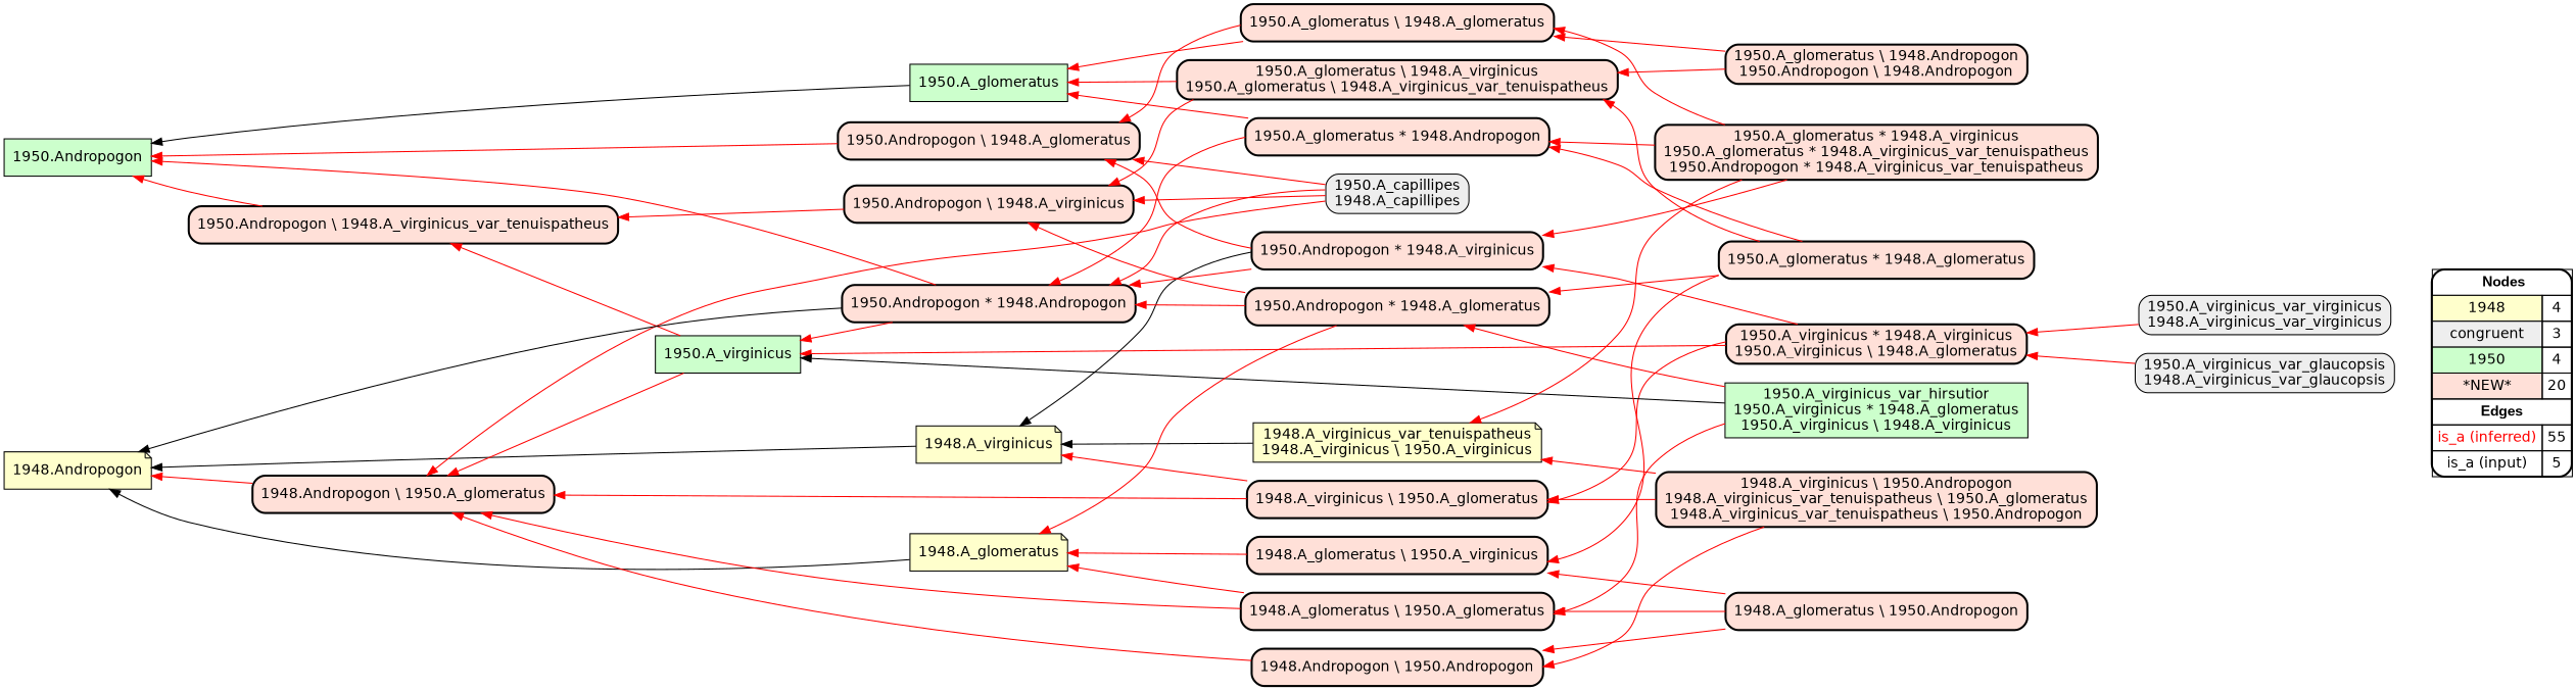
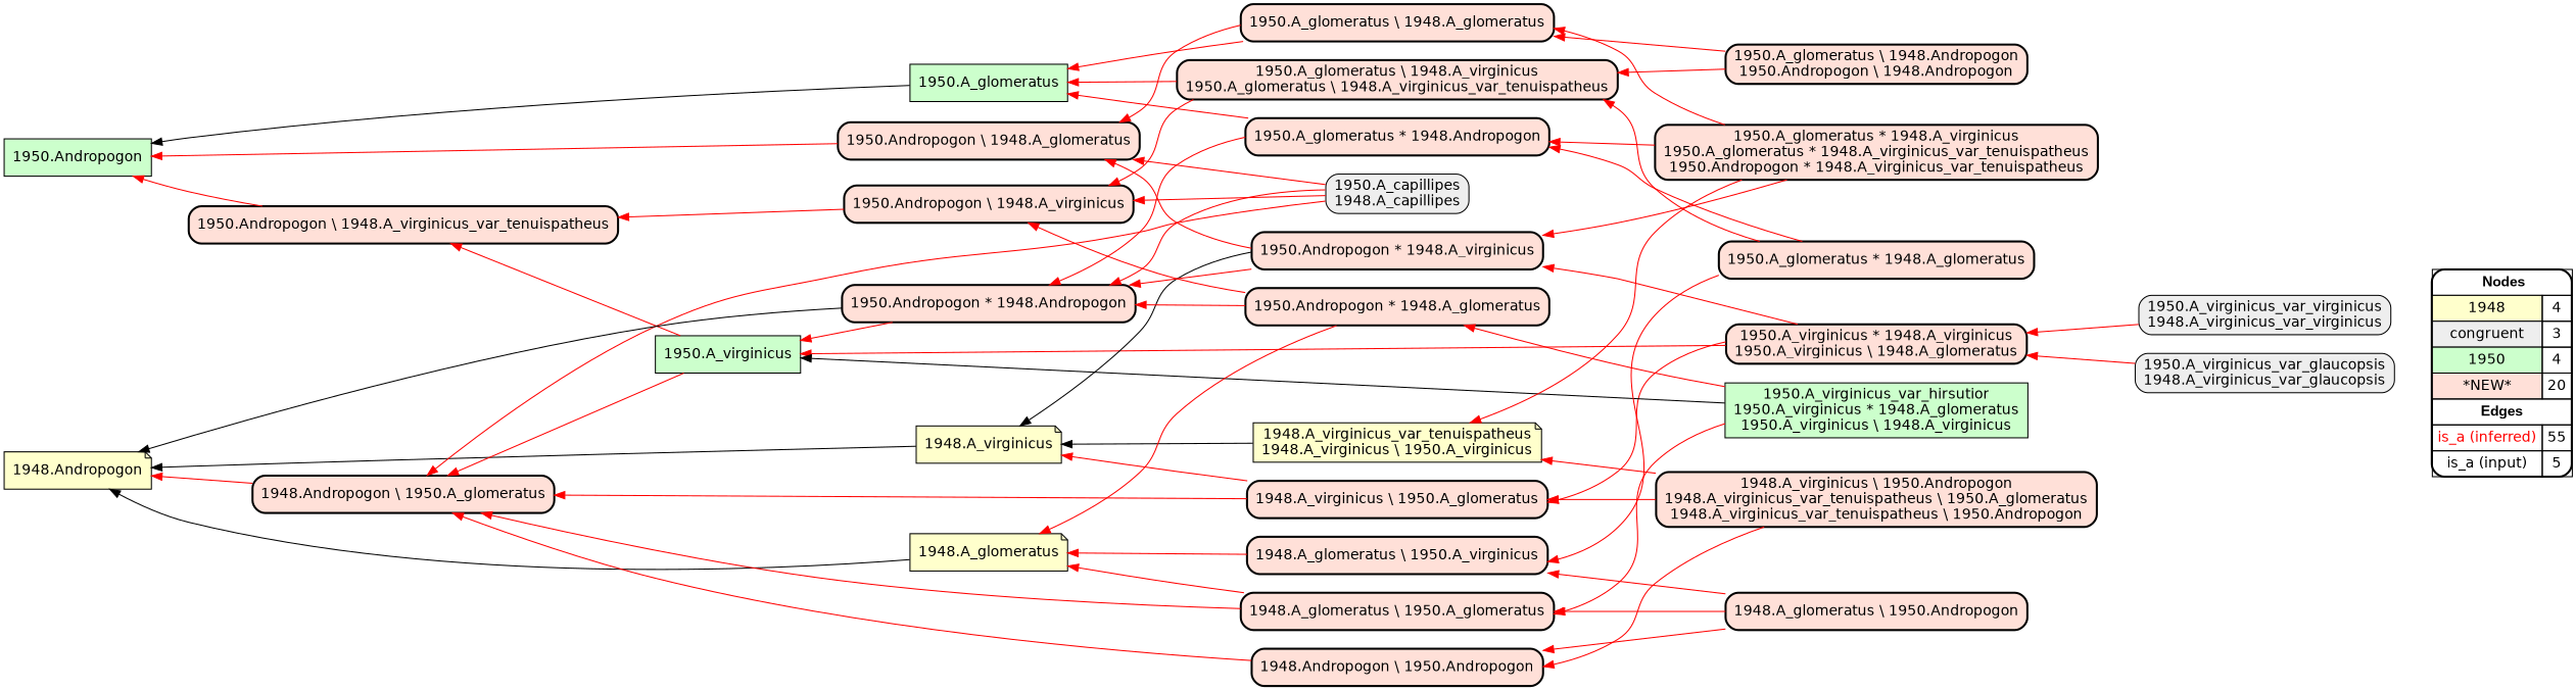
  digraph {
    rankdir=RL
    node [fillcolor="#FFE0D8" fontname=helvetica shape=box style="filled,rounded,bold"]
    edge [arrowhead=normal color="#FF0000" constraint=true penwidth=1 style=solid]
    n1 [fillcolor=white label=<   <TABLE BORDER="0" CELLBORDER="1" CELLSPACING="0" CELLPADDING="4">  <TR> <TD COLSPAN="2"><font face="Arial Black"> Nodes</font></TD> </TR>  <TR>   <TD bgcolor="#FFFFCC" fontname="helvetica">1948</TD>   <TD>4</TD>   </TR>  <TR>   <TD bgcolor="#EEEEEE" fontname="helvetica">congruent</TD>   <TD>3</TD>   </TR>  <TR>   <TD bgcolor="#CCFFCC" fontname="helvetica">1950</TD>   <TD>4</TD>   </TR>  <TR>   <TD bgcolor="#FFE0D8" fontname="helvetica">*NEW*</TD>   <TD>20</TD>   </TR>  <TR> <TD COLSPAN="2"><font face = "Arial Black"> Edges </font></TD> </TR>  <TR>   <TD><font color ="#FF0000">is_a (inferred)</font></TD><TD>55</TD> </TR> <TR>   <TD><font color ="#000000">is_a (input)</font></TD><TD>5</TD> </TR> </TABLE>   > margin=0]
    "1948.Andropogon" [fillcolor="#FFFFCC" shape=note style=filled]
    "1948.A_virginicus" [fillcolor="#FFFFCC" shape=note style=filled]
    "1948.A_glomeratus" [fillcolor="#FFFFCC" shape=note style=filled]
    "1948.A_virginicus_var_tenuispatheus\n1948.A_virginicus \\ 1950.A_virginicus" [fillcolor="#FFFFCC" shape=note style=filled]
    "1950.A_virginicus_var_virginicus\n1948.A_virginicus_var_virginicus" [fillcolor="#EEEEEE" style="filled,rounded"]
    "1950.A_virginicus * 1948.A_virginicus\n1950.A_virginicus \\ 1948.A_glomeratus"
    "1950.A_virginicus" [fillcolor="#CCFFCC" style=filled]
    "1950.Andropogon * 1948.A_virginicus"
    "1948.A_virginicus \\ 1950.A_glomeratus"
    "1950.A_virginicus_var_glaucopsis\n1948.A_virginicus_var_glaucopsis" [fillcolor="#EEEEEE" style="filled,rounded"]
    "1950.A_capillipes\n1948.A_capillipes" [fillcolor="#EEEEEE" style="filled,rounded"]
    "1950.Andropogon * 1948.Andropogon"
    "1948.Andropogon \\ 1950.A_glomeratus"
    "1950.Andropogon \\ 1948.A_glomeratus"
    "1950.Andropogon \\ 1948.A_virginicus"
    "1950.Andropogon" [fillcolor="#CCFFCC" style=filled]
    "1950.Andropogon \\ 1948.A_virginicus_var_tenuispatheus"
    "1950.A_virginicus_var_hirsutior\n1950.A_virginicus * 1948.A_glomeratus\n1950.A_virginicus \\ 1948.A_virginicus" [fillcolor="#CCFFCC" style=filled]
    "1950.Andropogon * 1948.A_glomeratus"
    "1948.A_glomeratus \\ 1950.A_glomeratus"
    "1950.A_glomeratus" [fillcolor="#CCFFCC" style=filled]
    "1950.A_glomeratus \\ 1948.A_virginicus\n1950.A_glomeratus \\ 1948.A_virginicus_var_tenuispatheus"
    "1950.A_glomeratus \\ 1948.A_glomeratus"
    "1950.A_glomeratus \\ 1948.Andropogon\n1950.Andropogon \\ 1948.Andropogon"
    "1950.A_glomeratus * 1948.A_glomeratus"
    "1950.A_glomeratus * 1948.Andropogon"
    "1948.A_glomeratus \\ 1950.A_virginicus"
    "1948.A_glomeratus \\ 1950.Andropogon"
    "1948.Andropogon \\ 1950.Andropogon"
    "1950.A_glomeratus * 1948.A_virginicus\n1950.A_glomeratus * 1948.A_virginicus_var_tenuispatheus\n1950.Andropogon * 1948.A_virginicus_var_tenuispatheus"
    "1948.A_virginicus \\ 1950.Andropogon\n1948.A_virginicus_var_tenuispatheus \\ 1950.A_glomeratus\n1948.A_virginicus_var_tenuispatheus \\ 1950.Andropogon"
    subgraph sub_1 {
      rank=source
      n1
    }
    "1948.A_virginicus" -> "1948.Andropogon" [color="#000000"]
    "1948.A_glomeratus" -> "1948.Andropogon" [color="#000000"]
    "1948.A_virginicus_var_tenuispatheus\n1948.A_virginicus \\ 1950.A_virginicus" -> "1948.A_virginicus" [color="#000000"]
    "1950.A_virginicus_var_virginicus\n1948.A_virginicus_var_virginicus" -> "1950.A_virginicus * 1948.A_virginicus\n1950.A_virginicus \\ 1948.A_glomeratus"
    "1950.A_virginicus * 1948.A_virginicus\n1950.A_virginicus \\ 1948.A_glomeratus" -> "1950.A_virginicus"
    "1950.A_virginicus * 1948.A_virginicus\n1950.A_virginicus \\ 1948.A_glomeratus" -> "1950.Andropogon * 1948.A_virginicus"
    "1950.A_virginicus * 1948.A_virginicus\n1950.A_virginicus \\ 1948.A_glomeratus" -> "1948.A_virginicus \\ 1950.A_glomeratus"
    "1950.A_virginicus" -> "1948.Andropogon \\ 1950.A_glomeratus"
    "1950.A_virginicus" -> "1950.Andropogon \\ 1948.A_virginicus_var_tenuispatheus"
    "1950.Andropogon * 1948.A_virginicus" -> "1948.A_virginicus" [color="#000000"]
    "1950.Andropogon * 1948.A_virginicus" -> "1950.Andropogon * 1948.Andropogon"
    "1950.Andropogon * 1948.A_virginicus" -> "1950.Andropogon \\ 1948.A_glomeratus"
    "1948.A_virginicus \\ 1950.A_glomeratus" -> "1948.A_virginicus"
    "1948.A_virginicus \\ 1950.A_glomeratus" -> "1948.Andropogon \\ 1950.A_glomeratus"
    "1950.A_virginicus_var_glaucopsis\n1948.A_virginicus_var_glaucopsis" -> "1950.A_virginicus * 1948.A_virginicus\n1950.A_virginicus \\ 1948.A_glomeratus"
    "1950.A_capillipes\n1948.A_capillipes" -> "1950.Andropogon * 1948.Andropogon"
    "1950.A_capillipes\n1948.A_capillipes" -> "1948.Andropogon \\ 1950.A_glomeratus"
    "1950.A_capillipes\n1948.A_capillipes" -> "1950.Andropogon \\ 1948.A_glomeratus"
    "1950.A_capillipes\n1948.A_capillipes" -> "1950.Andropogon \\ 1948.A_virginicus"
    "1950.Andropogon * 1948.Andropogon" -> "1948.Andropogon" [color="#000000"]
    "1950.Andropogon * 1948.Andropogon" -> "1950.A_virginicus"
-   "1950.Andropogon * 1948.Andropogon" -> "1950.Andropogon"
    "1948.Andropogon \\ 1950.A_glomeratus" -> "1948.Andropogon"
    "1950.Andropogon \\ 1948.A_glomeratus" -> "1950.Andropogon"
    "1950.Andropogon \\ 1948.A_virginicus" -> "1950.Andropogon \\ 1948.A_virginicus_var_tenuispatheus"
    "1950.Andropogon \\ 1948.A_virginicus_var_tenuispatheus" -> "1950.Andropogon"
    "1950.A_virginicus_var_hirsutior\n1950.A_virginicus * 1948.A_glomeratus\n1950.A_virginicus \\ 1948.A_virginicus" -> "1950.A_virginicus" [color="#000000"]
    "1950.A_virginicus_var_hirsutior\n1950.A_virginicus * 1948.A_glomeratus\n1950.A_virginicus \\ 1948.A_virginicus" -> "1950.Andropogon * 1948.A_glomeratus"
    "1950.A_virginicus_var_hirsutior\n1950.A_virginicus * 1948.A_glomeratus\n1950.A_virginicus \\ 1948.A_virginicus" -> "1948.A_glomeratus \\ 1950.A_glomeratus"
    "1950.Andropogon * 1948.A_glomeratus" -> "1948.A_glomeratus"
    "1950.Andropogon * 1948.A_glomeratus" -> "1950.Andropogon * 1948.Andropogon"
    "1950.Andropogon * 1948.A_glomeratus" -> "1950.Andropogon \\ 1948.A_virginicus"
    "1948.A_glomeratus \\ 1950.A_glomeratus" -> "1948.A_glomeratus"
    "1948.A_glomeratus \\ 1950.A_glomeratus" -> "1948.Andropogon \\ 1950.A_glomeratus"
    "1950.A_glomeratus" -> "1950.Andropogon" [color="#000000"]
    "1950.A_glomeratus \\ 1948.A_virginicus\n1950.A_glomeratus \\ 1948.A_virginicus_var_tenuispatheus" -> "1950.Andropogon \\ 1948.A_virginicus"
    "1950.A_glomeratus \\ 1948.A_virginicus\n1950.A_glomeratus \\ 1948.A_virginicus_var_tenuispatheus" -> "1950.A_glomeratus"
    "1950.A_glomeratus \\ 1948.A_glomeratus" -> "1950.Andropogon \\ 1948.A_glomeratus"
    "1950.A_glomeratus \\ 1948.A_glomeratus" -> "1950.A_glomeratus"
    "1950.A_glomeratus \\ 1948.Andropogon\n1950.Andropogon \\ 1948.Andropogon" -> "1950.A_glomeratus \\ 1948.A_virginicus\n1950.A_glomeratus \\ 1948.A_virginicus_var_tenuispatheus"
    "1950.A_glomeratus \\ 1948.Andropogon\n1950.Andropogon \\ 1948.Andropogon" -> "1950.A_glomeratus \\ 1948.A_glomeratus"
-   "1950.A_glomeratus * 1948.A_glomeratus" -> "1950.Andropogon * 1948.A_glomeratus"
    "1950.A_glomeratus * 1948.A_glomeratus" -> "1950.A_glomeratus \\ 1948.A_virginicus\n1950.A_glomeratus \\ 1948.A_virginicus_var_tenuispatheus"
    "1950.A_glomeratus * 1948.A_glomeratus" -> "1950.A_glomeratus * 1948.Andropogon"
    "1950.A_glomeratus * 1948.A_glomeratus" -> "1948.A_glomeratus \\ 1950.A_virginicus"
    "1950.A_glomeratus * 1948.Andropogon" -> "1950.Andropogon * 1948.Andropogon"
    "1950.A_glomeratus * 1948.Andropogon" -> "1950.A_glomeratus"
    "1948.A_glomeratus \\ 1950.A_virginicus" -> "1948.A_glomeratus"
    "1948.A_glomeratus \\ 1950.Andropogon" -> "1948.A_glomeratus \\ 1950.A_glomeratus"
    "1948.A_glomeratus \\ 1950.Andropogon" -> "1948.A_glomeratus \\ 1950.A_virginicus"
    "1948.A_glomeratus \\ 1950.Andropogon" -> "1948.Andropogon \\ 1950.Andropogon"
    "1948.Andropogon \\ 1950.Andropogon" -> "1948.Andropogon \\ 1950.A_glomeratus"
    "1950.A_glomeratus * 1948.A_virginicus\n1950.A_glomeratus * 1948.A_virginicus_var_tenuispatheus\n1950.Andropogon * 1948.A_virginicus_var_tenuispatheus" -> "1948.A_virginicus_var_tenuispatheus\n1948.A_virginicus \\ 1950.A_virginicus"
    "1950.A_glomeratus * 1948.A_virginicus\n1950.A_glomeratus * 1948.A_virginicus_var_tenuispatheus\n1950.Andropogon * 1948.A_virginicus_var_tenuispatheus" -> "1950.Andropogon * 1948.A_virginicus"
    "1950.A_glomeratus * 1948.A_virginicus\n1950.A_glomeratus * 1948.A_virginicus_var_tenuispatheus\n1950.Andropogon * 1948.A_virginicus_var_tenuispatheus" -> "1950.A_glomeratus \\ 1948.A_glomeratus"
    "1950.A_glomeratus * 1948.A_virginicus\n1950.A_glomeratus * 1948.A_virginicus_var_tenuispatheus\n1950.Andropogon * 1948.A_virginicus_var_tenuispatheus" -> "1950.A_glomeratus * 1948.Andropogon"
    "1948.A_virginicus \\ 1950.Andropogon\n1948.A_virginicus_var_tenuispatheus \\ 1950.A_glomeratus\n1948.A_virginicus_var_tenuispatheus \\ 1950.Andropogon" -> "1948.A_virginicus_var_tenuispatheus\n1948.A_virginicus \\ 1950.A_virginicus"
    "1948.A_virginicus \\ 1950.Andropogon\n1948.A_virginicus_var_tenuispatheus \\ 1950.A_glomeratus\n1948.A_virginicus_var_tenuispatheus \\ 1950.Andropogon" -> "1948.A_virginicus \\ 1950.A_glomeratus"
    "1948.A_virginicus \\ 1950.Andropogon\n1948.A_virginicus_var_tenuispatheus \\ 1950.A_glomeratus\n1948.A_virginicus_var_tenuispatheus \\ 1950.Andropogon" -> "1948.Andropogon \\ 1950.Andropogon"
  }
